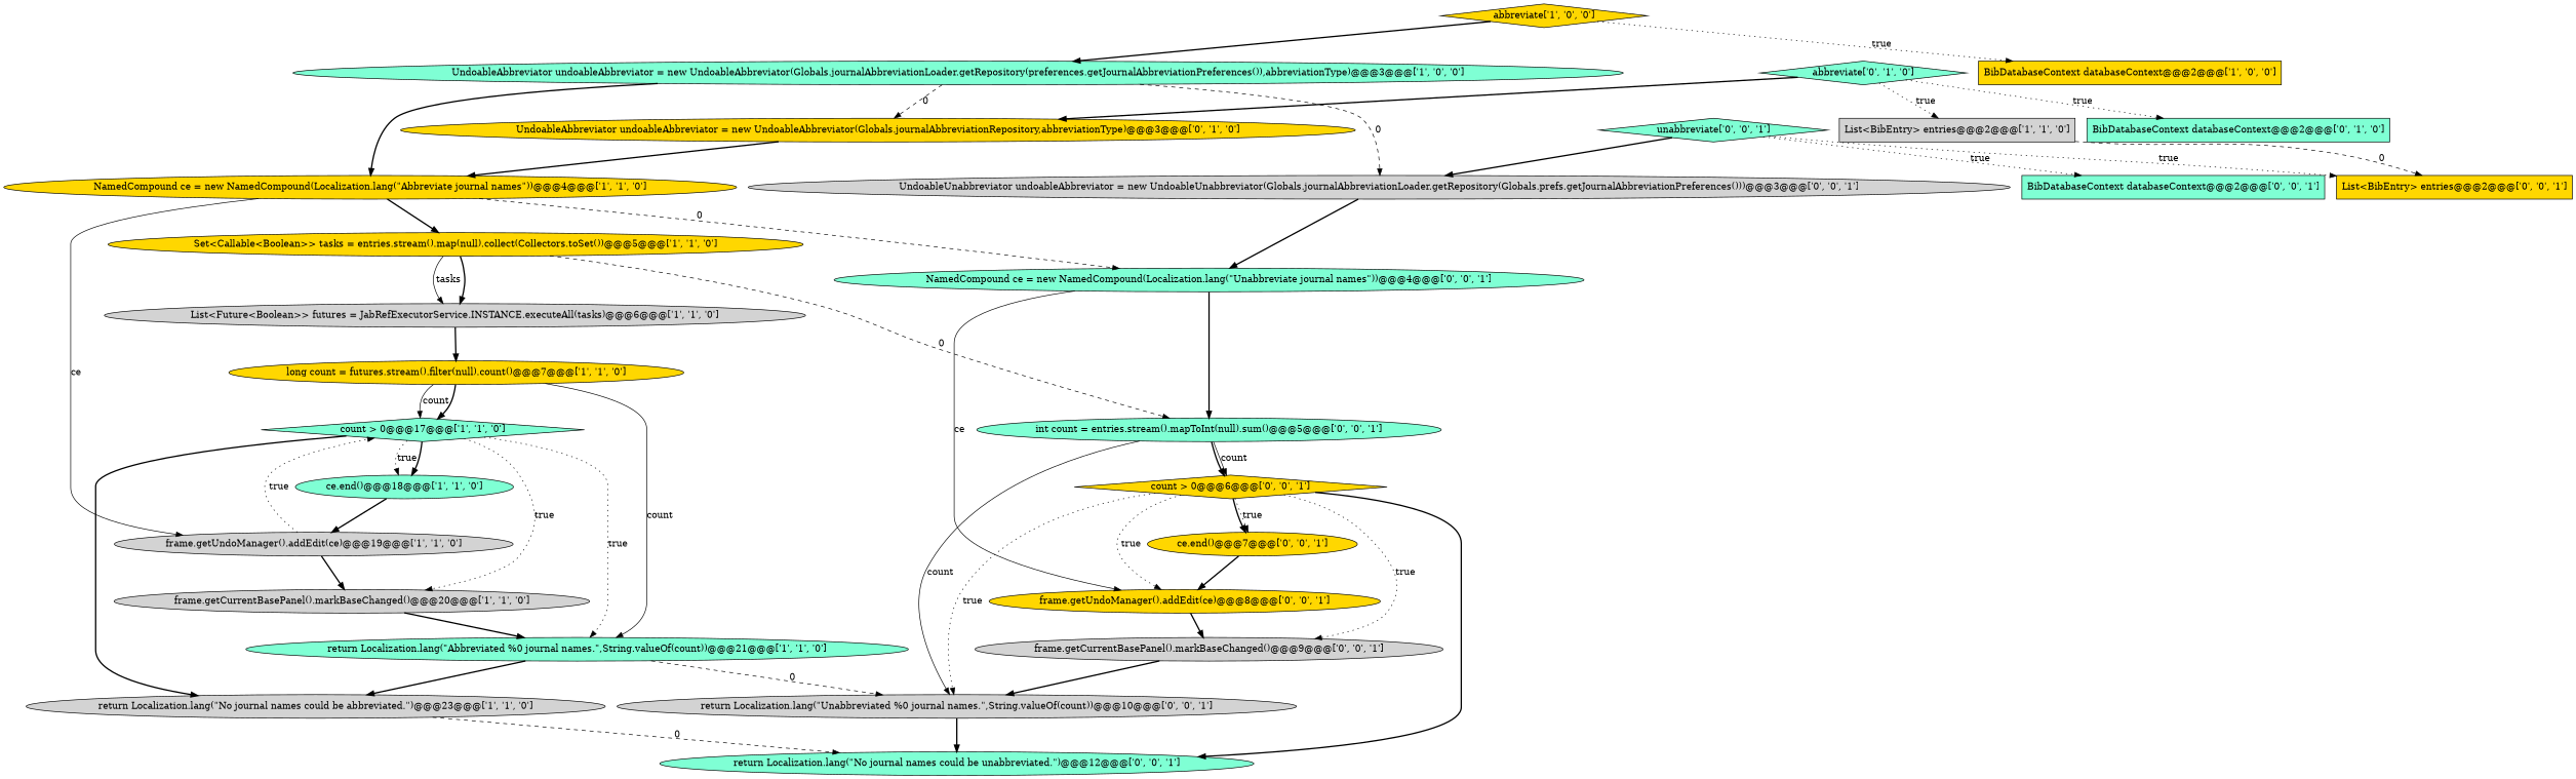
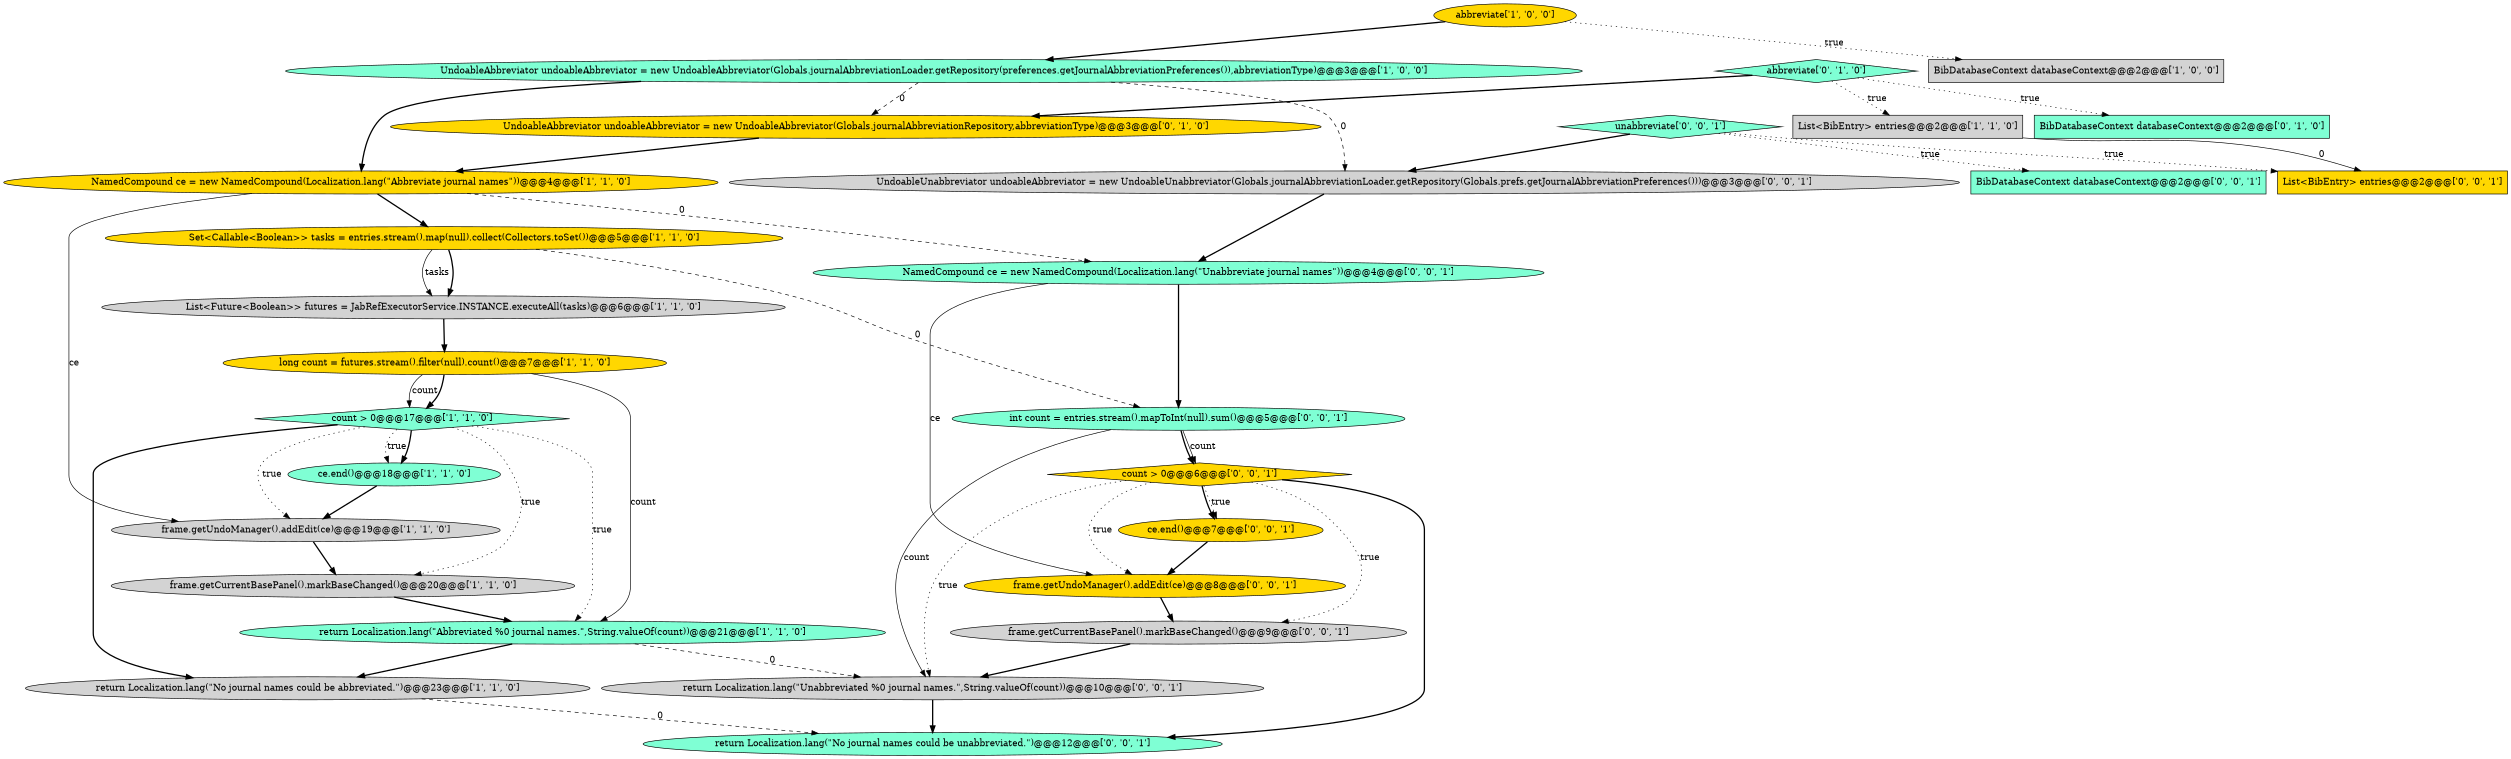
  digraph {
    node [fillcolor=aquamarine shape=ellipse style=filled]
    edge [style=bold]
    n1 [fillcolor=lightgrey label="UndoableUnabbreviator undoableAbbreviator = new UndoableUnabbreviator(Globals.journalAbbreviationLoader.getRepository(Globals.prefs.getJournalAbbreviationPreferences()))@@@3@@@['0', '0', '1']"]
    n2 [label="NamedCompound ce = new NamedCompound(Localization.lang(\"Unabbreviate journal names\"))@@@4@@@['0', '0', '1']"]
    n3 [label="int count = entries.stream().mapToInt(null).sum()@@@5@@@['0', '0', '1']"]
    n4 [fillcolor=gold label="frame.getUndoManager().addEdit(ce)@@@8@@@['0', '0', '1']"]
    n5 [label="UndoableAbbreviator undoableAbbreviator = new UndoableAbbreviator(Globals.journalAbbreviationLoader.getRepository(preferences.getJournalAbbreviationPreferences()),abbreviationType)@@@3@@@['1', '0', '0']"]
    n6 [fillcolor=gold label="UndoableAbbreviator undoableAbbreviator = new UndoableAbbreviator(Globals.journalAbbreviationRepository,abbreviationType)@@@3@@@['0', '1', '0']"]
    n7 [fillcolor=gold label="NamedCompound ce = new NamedCompound(Localization.lang(\"Abbreviate journal names\"))@@@4@@@['1', '1', '0']"]
    n8 [fillcolor=gold label="Set<Callable<Boolean>> tasks = entries.stream().map(null).collect(Collectors.toSet())@@@5@@@['1', '1', '0']"]
    n9 [fillcolor=lightgrey label="frame.getUndoManager().addEdit(ce)@@@19@@@['1', '1', '0']"]
    n10 [fillcolor=lightgrey label="return Localization.lang(\"Unabbreviated %0 journal names.\",String.valueOf(count))@@@10@@@['0', '0', '1']"]
    n11 [fillcolor=gold label="count > 0@@@6@@@['0', '0', '1']" shape=diamond]
    n12 [label="return Localization.lang(\"No journal names could be unabbreviated.\")@@@12@@@['0', '0', '1']"]
    n13 [fillcolor=lightgrey label="frame.getCurrentBasePanel().markBaseChanged()@@@9@@@['0', '0', '1']"]
    n14 [fillcolor=gold label="ce.end()@@@7@@@['0', '0', '1']"]
    n15 [label="BibDatabaseContext databaseContext@@@2@@@['0', '0', '1']" shape=box]
    n16 [fillcolor=gold label="long count = futures.stream().filter(null).count()@@@7@@@['1', '1', '0']"]
    n17 [label="count > 0@@@17@@@['1', '1', '0']" shape=diamond]
    n18 [label="return Localization.lang(\"Abbreviated %0 journal names.\",String.valueOf(count))@@@21@@@['1', '1', '0']"]
    n19 [fillcolor=lightgrey label="return Localization.lang(\"No journal names could be abbreviated.\")@@@23@@@['1', '1', '0']"]
    n20 [fillcolor=lightgrey label="frame.getCurrentBasePanel().markBaseChanged()@@@20@@@['1', '1', '0']"]
    n21 [label="ce.end()@@@18@@@['1', '1', '0']"]
    n22 [fillcolor=lightgrey label="List<Future<Boolean>> futures = JabRefExecutorService.INSTANCE.executeAll(tasks)@@@6@@@['1', '1', '0']"]
    n23 [fillcolor=lightgrey label="List<BibEntry> entries@@@2@@@['1', '1', '0']" shape=box]
    n24 [fillcolor=gold label="List<BibEntry> entries@@@2@@@['0', '0', '1']" shape=box]
    n25 [label="abbreviate['0', '1', '0']" shape=diamond]
    n26 [label="BibDatabaseContext databaseContext@@@2@@@['0', '1', '0']" shape=box]
-   n27 [fillcolor=gold label="BibDatabaseContext databaseContext@@@2@@@['1', '0', '0']" shape=box]
-   n28 [fillcolor=gold label="abbreviate['1', '0', '0']" shape=diamond]
+   n27 [fillcolor=lightgrey label="BibDatabaseContext databaseContext@@@2@@@['1', '0', '0']" shape=box]
+   n28 [fillcolor=gold label="abbreviate['1', '0', '0']"]
    n29 [label="unabbreviate['0', '0', '1']" shape=diamond]
    n1 -> n2
    n2 -> n3
    n2 -> n4 [label=ce style=solid]
    n3 -> n10 [label=count style=solid]
    n3 -> n11
    n3 -> n11 [label=count style=solid]
    n4 -> n13
    n5 -> n1 [label=0 style=dashed]
    n5 -> n6 [label=0 style=dashed]
    n5 -> n7
    n6 -> n7
    n7 -> n2 [label=0 style=dashed]
    n7 -> n8
    n7 -> n9 [label=ce style=solid]
    n8 -> n3 [label=0 style=dashed]
    n8 -> n22
    n8 -> n22 [label=tasks style=solid]
    n9 -> n20
    n10 -> n12
    n11 -> n4 [label=true style=dotted]
    n11 -> n10 [label=true style=dotted]
    n11 -> n12
    n11 -> n13 [label=true style=dotted]
    n11 -> n14 [label=true style=dotted]
    n11 -> n14
    n13 -> n10
    n14 -> n4
    n16 -> n17 [label=count style=solid]
    n16 -> n17
    n16 -> n18 [label=count style=solid]
-   n9 -> n17 [label=true style=dotted]
+   n17 -> n9 [label=true style=dotted]
    n17 -> n18 [label=true style=dotted]
    n17 -> n19
    n17 -> n20 [label=true style=dotted]
    n17 -> n21 [label=true style=dotted]
    n17 -> n21
    n18 -> n10 [label=0 style=dashed]
    n18 -> n19
    n19 -> n12 [label=0 style=dashed]
    n20 -> n18
    n21 -> n9
    n22 -> n16
-   n23 -> n24 [label=0 style=dashed]
+   n23 -> n24 [label=0 style=solid]
    n25 -> n6
    n25 -> n23 [label=true style=dotted]
    n25 -> n26 [label=true style=dotted]
    n28 -> n5
    n28 -> n27 [label=true style=dotted]
    n29 -> n1
    n29 -> n15 [label=true style=dotted]
    n29 -> n24 [label=true style=dotted]
  }
